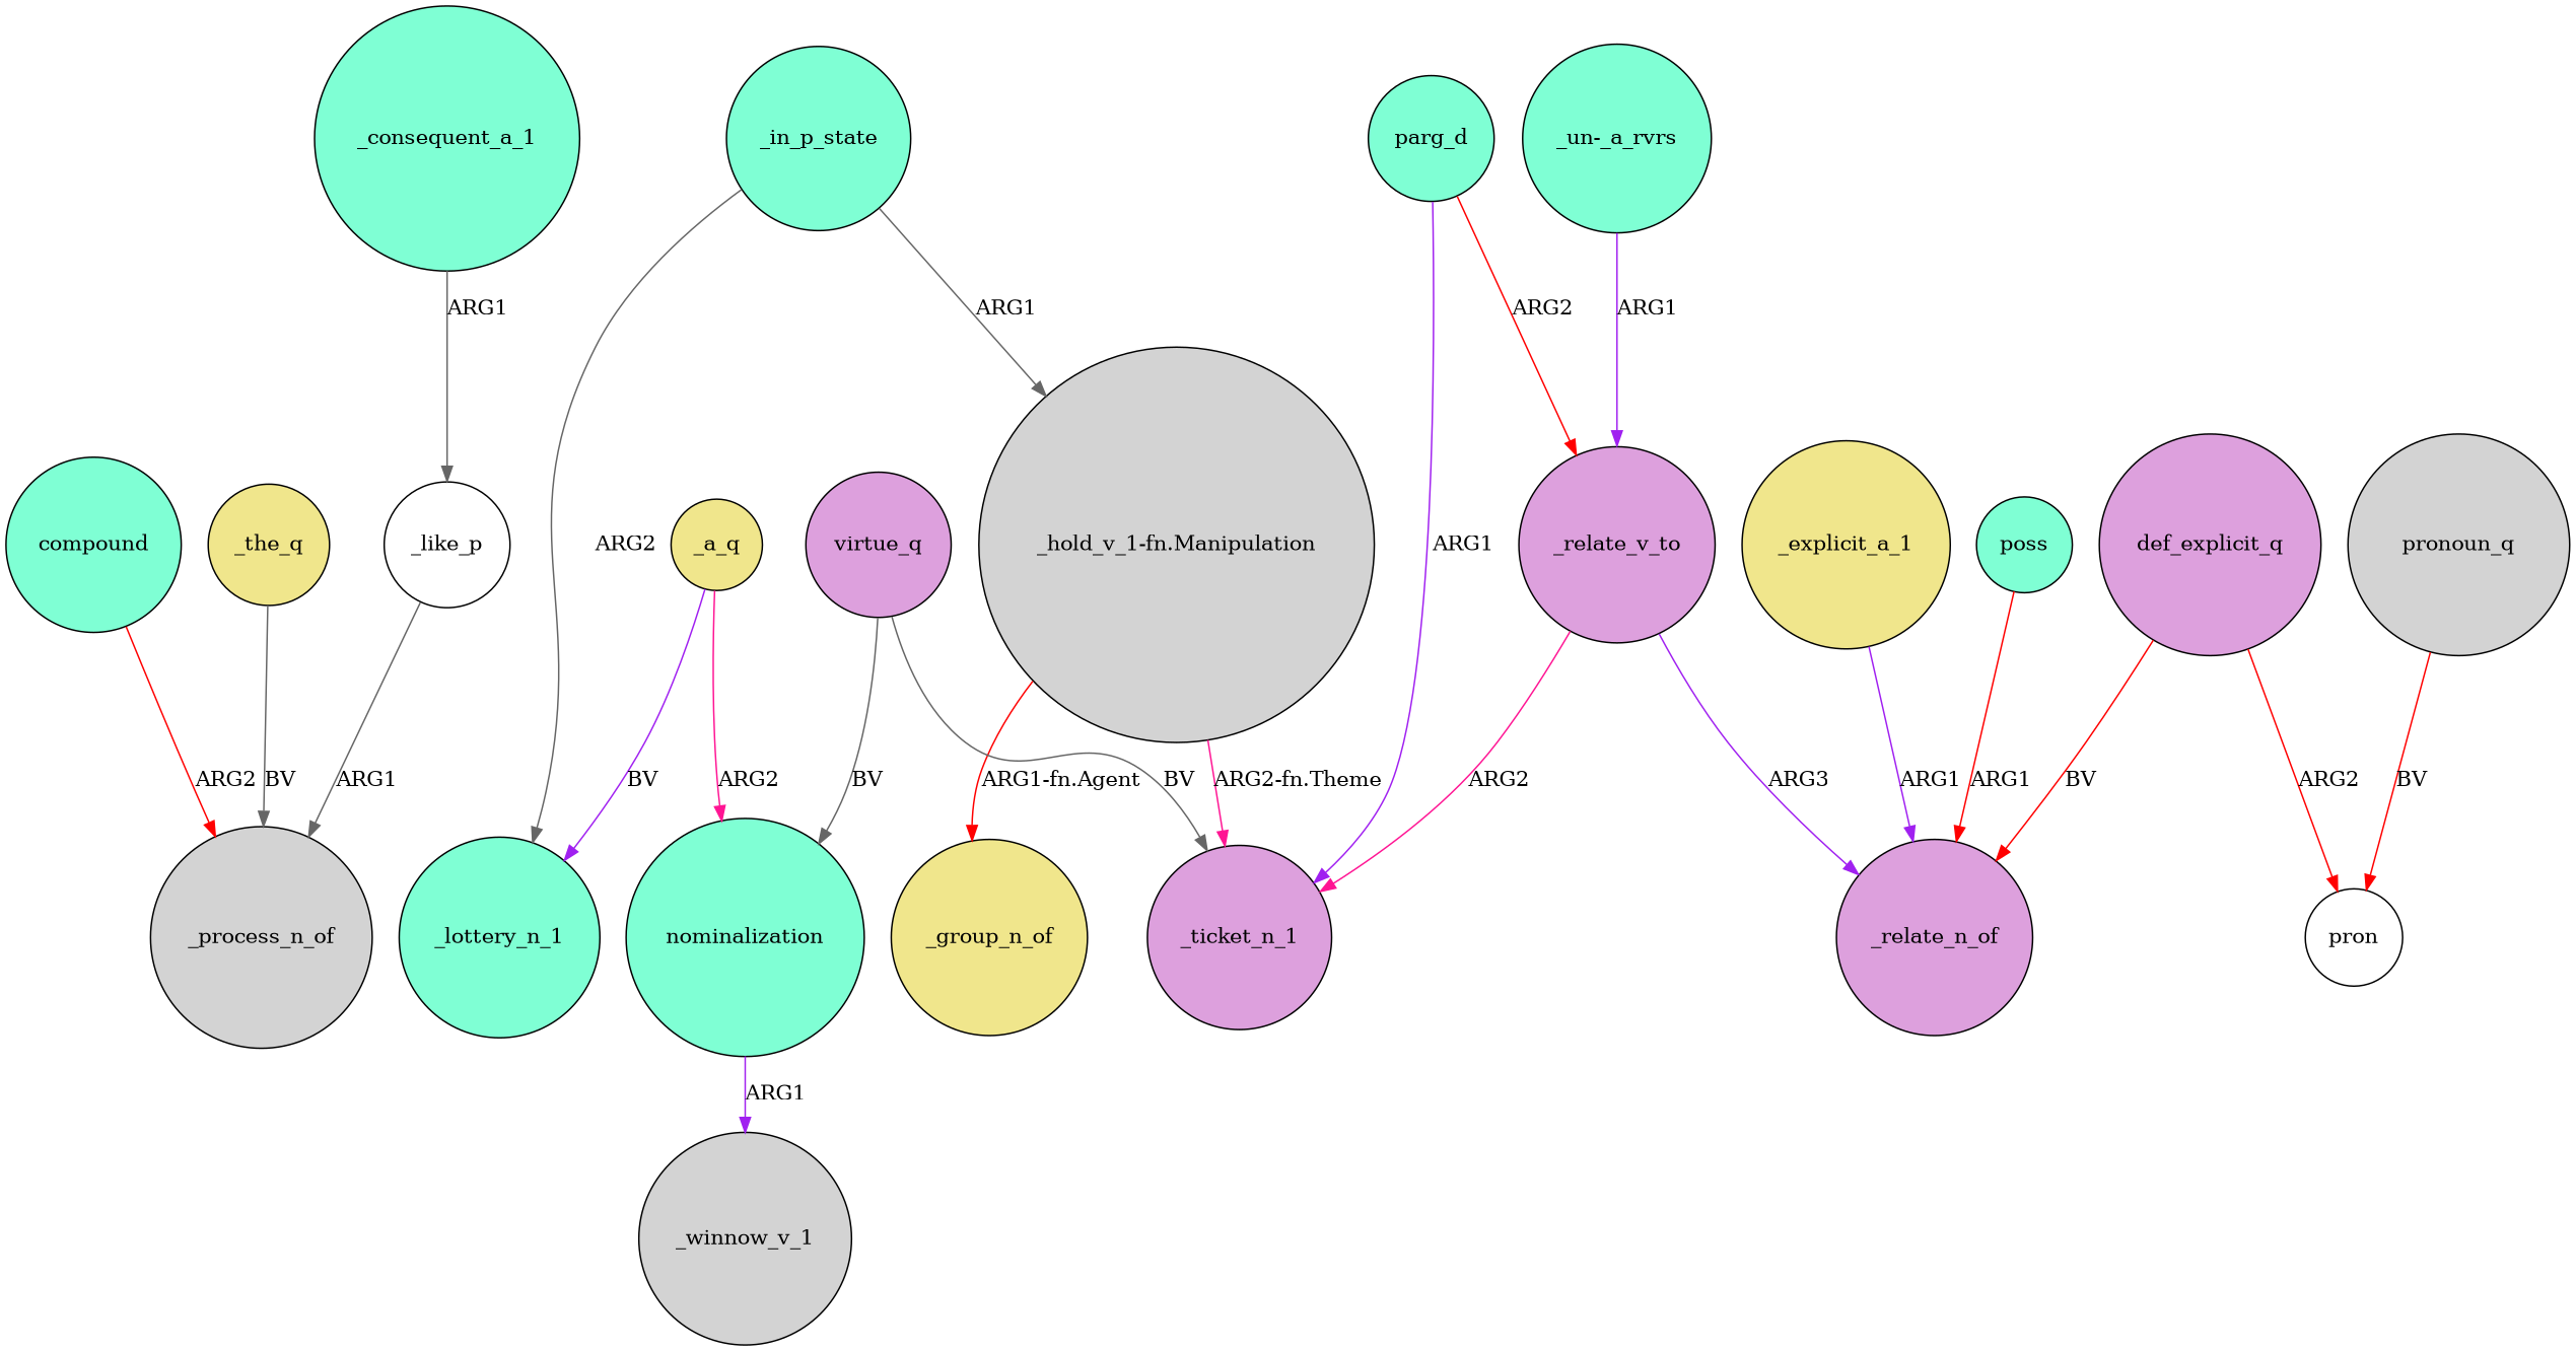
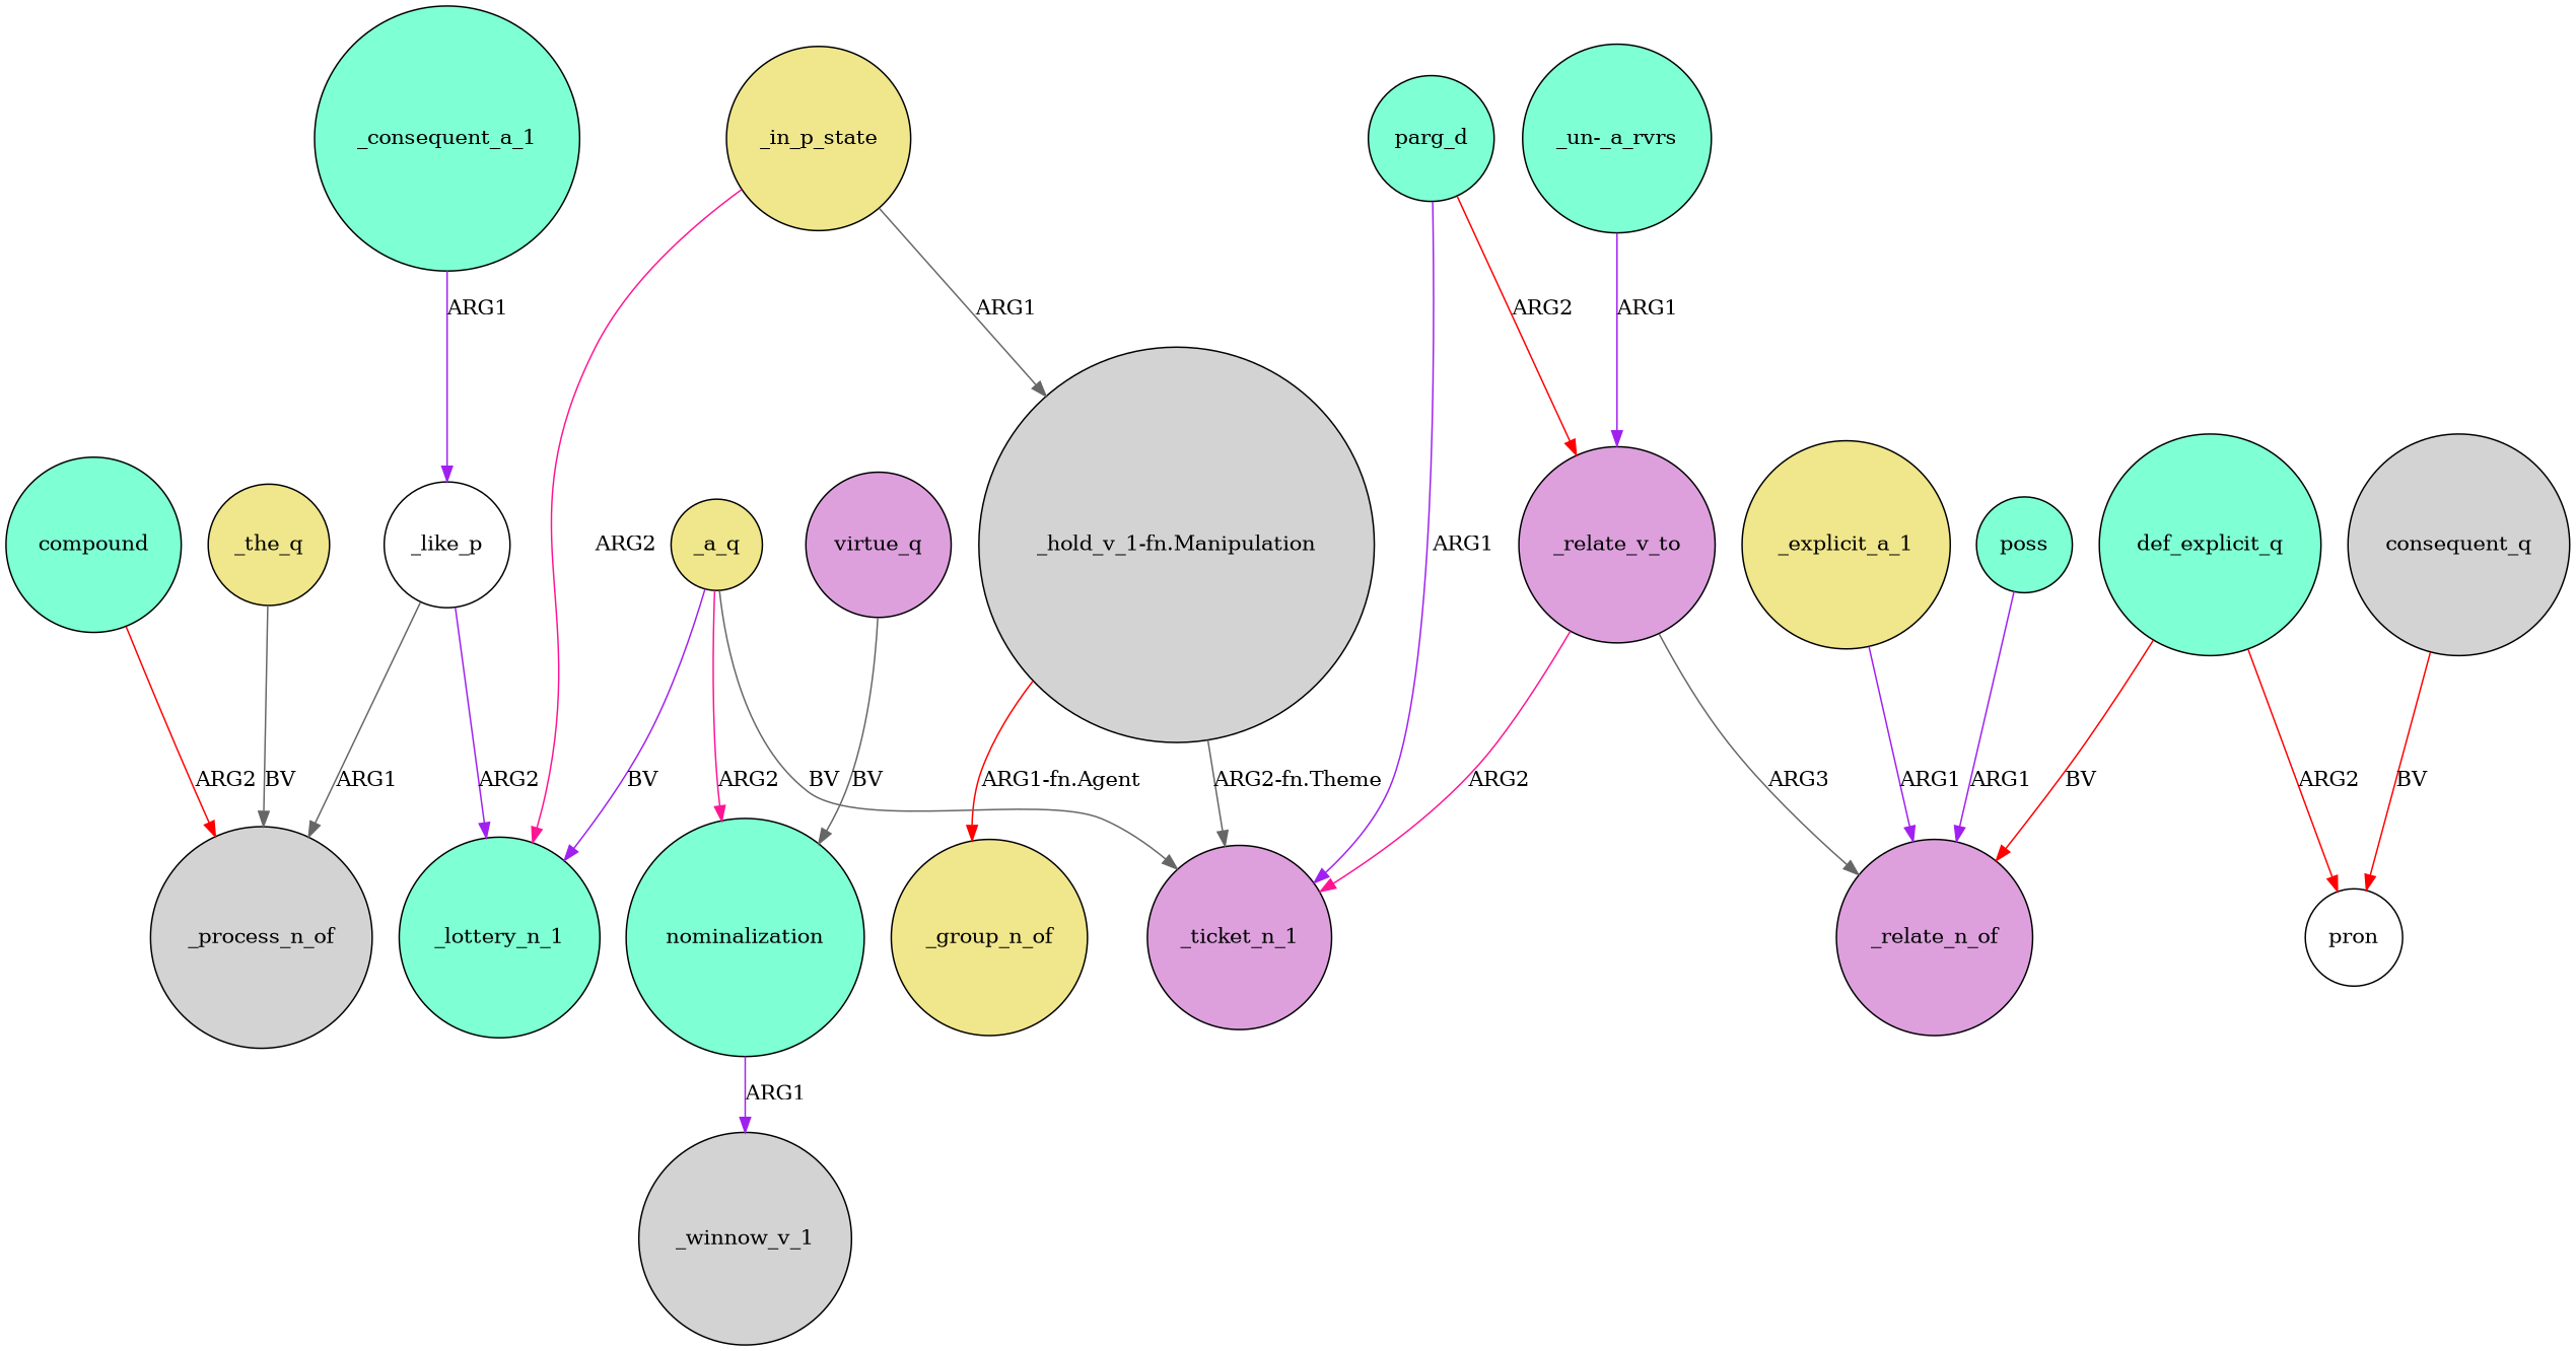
  digraph {
    fontname="DejaVu Serif"
    node [fillcolor=aquamarine fontname="DejaVu Serif" shape=circle style=filled]
    edge [color=purple fontname="DejaVu Serif"]
    compound
    _process_n_of [fillcolor=lightgrey]
    nominalization
    _winnow_v_1 [fillcolor=lightgrey]
    _relate_v_to [fillcolor=plum]
    _ticket_n_1 [fillcolor=plum]
    n7 [fillcolor=plum label=_relate_n_of]
-   _in_p_state
+   _in_p_state [fillcolor=khaki]
    _lottery_n_1
    "_hold_v_1-fn.Manipulation" [fillcolor=lightgrey]
    _group_n_of [fillcolor=khaki]
    poss
    pron [fillcolor=white]
-   def_explicit_q [fillcolor=plum]
+   def_explicit_q
    parg_d
    _consequent_a_1
    _like_p [fillcolor=white]
    n18 [fillcolor=khaki label=_explicit_a_1]
    _a_q [fillcolor=khaki]
-   pronoun_q [fillcolor=lightgrey]
+   pronoun_q [fillcolor=lightgrey label=consequent_q]
    n21 [fillcolor=plum label=virtue_q]
    "_un-_a_rvrs"
    _the_q [fillcolor=khaki]
    compound -> _process_n_of [color=red label=ARG2]
    nominalization -> _winnow_v_1 [label=ARG1]
    _relate_v_to -> _ticket_n_1 [color=deeppink label=ARG2]
-   _relate_v_to -> n7 [label=ARG3]
-   _in_p_state -> _lottery_n_1 [color=gray40 label=ARG2]
+   _relate_v_to -> n7 [color=gray40 label=ARG3]
+   _in_p_state -> _lottery_n_1 [color=deeppink label=ARG2]
    _in_p_state -> "_hold_v_1-fn.Manipulation" [color=gray40 label=ARG1]
-   "_hold_v_1-fn.Manipulation" -> _ticket_n_1 [color=deeppink label="ARG2-fn.Theme"]
+   "_hold_v_1-fn.Manipulation" -> _ticket_n_1 [color=gray40 label="ARG2-fn.Theme"]
    "_hold_v_1-fn.Manipulation" -> _group_n_of [color=red label="ARG1-fn.Agent"]
-   poss -> n7 [color=red label=ARG1]
+   poss -> n7 [label=ARG1]
    def_explicit_q -> n7 [color=red label=BV]
    def_explicit_q -> pron [color=red label=ARG2]
    parg_d -> _relate_v_to [color=red label=ARG2]
    parg_d -> _ticket_n_1 [label=ARG1]
-   _consequent_a_1 -> _like_p [color=gray40 label=ARG1]
+   _consequent_a_1 -> _like_p [label=ARG1]
    _like_p -> _process_n_of [color=gray40 label=ARG1]
+   _like_p -> _lottery_n_1 [label=ARG2]
    n18 -> n7 [label=ARG1]
    _a_q -> nominalization [color=deeppink label=ARG2]
-   n21 -> _ticket_n_1 [color=gray40 label=BV]
+   _a_q -> _ticket_n_1 [color=gray40 label=BV]
    _a_q -> _lottery_n_1 [label=BV]
    pronoun_q -> pron [color=red label=BV]
    n21 -> nominalization [color=gray40 label=BV]
    "_un-_a_rvrs" -> _relate_v_to [label=ARG1]
    _the_q -> _process_n_of [color=gray40 label=BV]
  }
